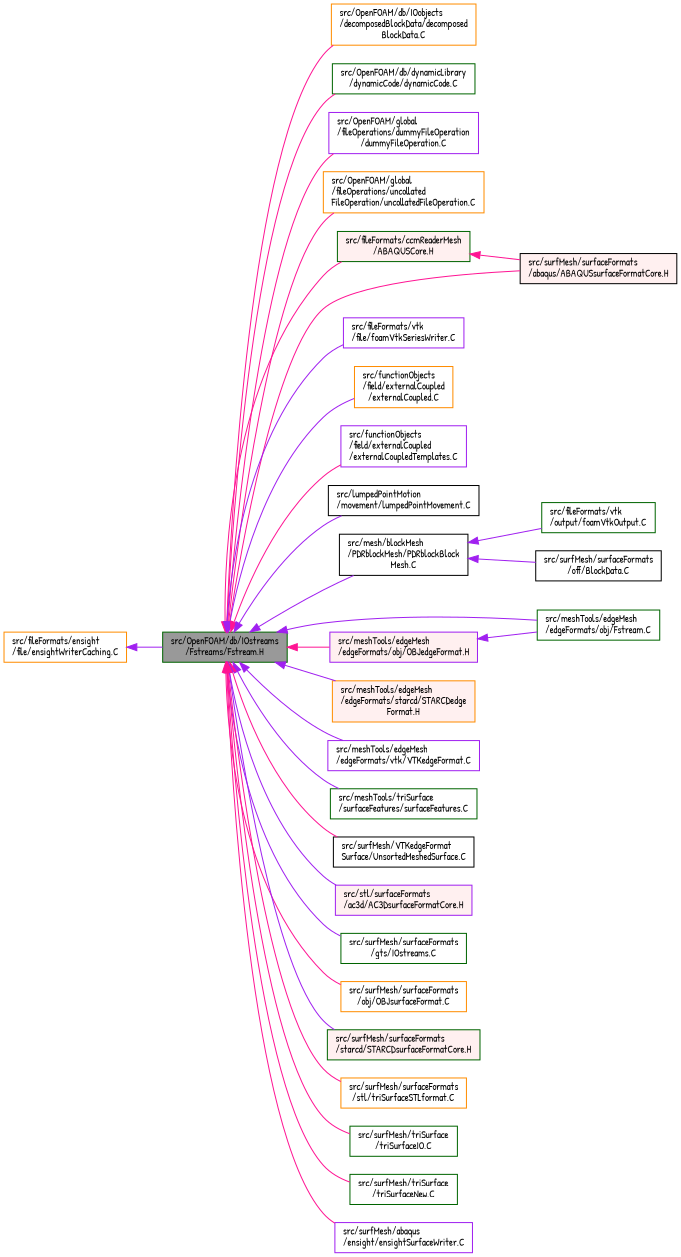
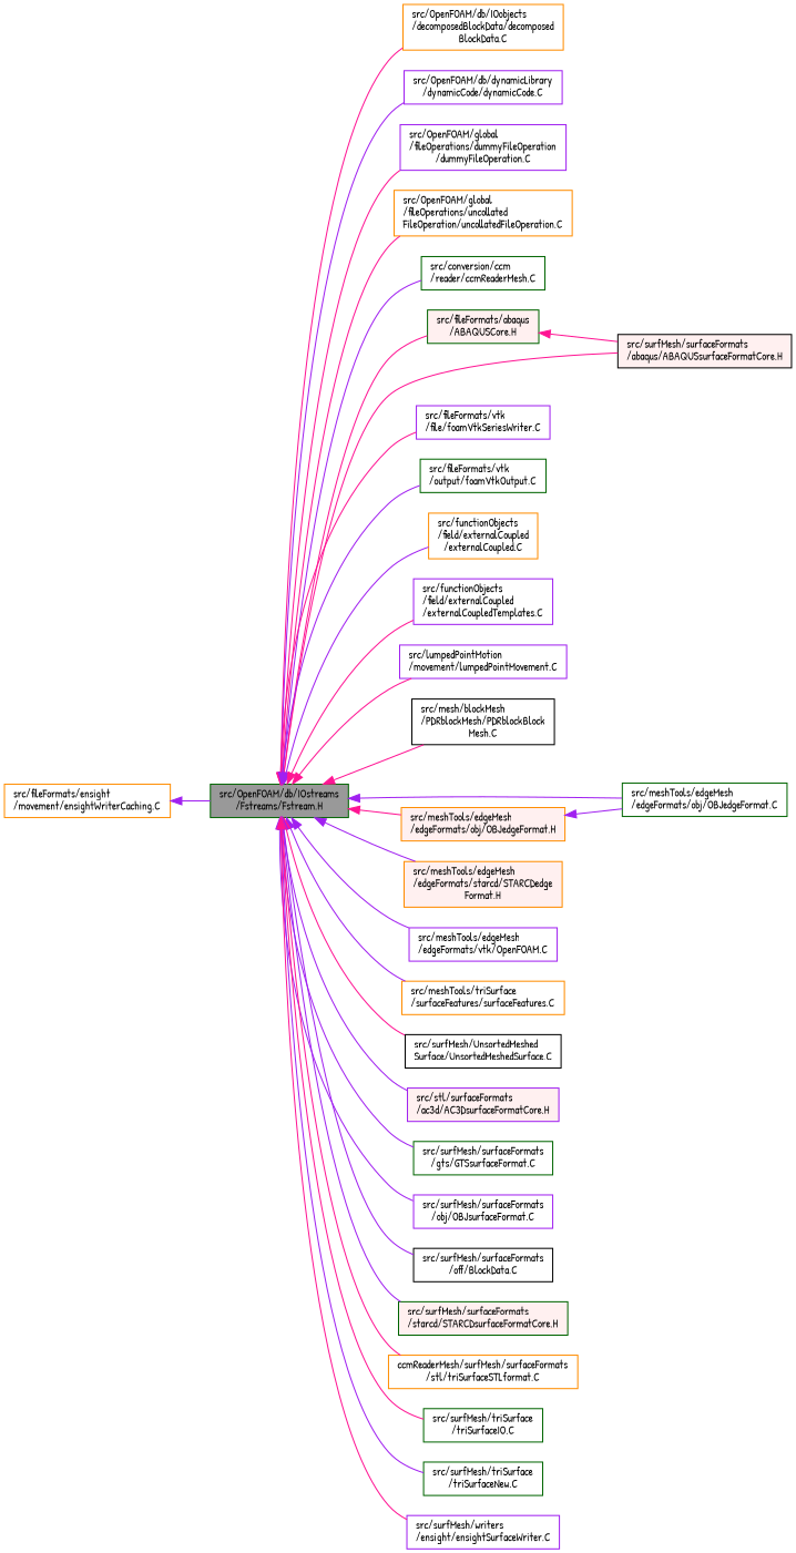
  digraph {
    fontname="Patrick Hand"
    rankdir=LR
    node [color=darkgreen fillcolor=white fontname="Patrick Hand" fontsize=10 shape=box style=filled]
    edge [color=purple dir=back fontname="Patrick Hand" fontsize=10 labelfontname=Helvetica labelfontsize=10 style=solid]
    n1 [fillcolor=grey60 fontcolor=black height=0.2 label="src/OpenFOAM/db/IOstreams\l/Fstreams/Fstream.H" width=0.4]
    n2 [color=darkorange height=0.2 label="src/OpenFOAM/db/IOobjects\l/decomposedBlockData/decomposed\lBlockData.C" width=0.4]
-   n3 [height=0.2 label="src/OpenFOAM/db/dynamicLibrary\l/dynamicCode/dynamicCode.C" width=0.4]
+   n3 [color=purple height=0.2 label="src/OpenFOAM/db/dynamicLibrary\l/dynamicCode/dynamicCode.C" width=0.4]
    n4 [color=purple height=0.2 label="src/OpenFOAM/global\l/fileOperations/dummyFileOperation\l/dummyFileOperation.C" width=0.4]
    n5 [color=darkorange height=0.2 label="src/OpenFOAM/global\l/fileOperations/uncollated\lFileOperation/uncollatedFileOperation.C" width=0.4]
-   n7 [fillcolor="#FFF0F0" height=0.2 label="src/fileFormats/ccmReaderMesh\l/ABAQUSCore.H" width=0.4]
+   n6 [height=0.2 label="src/conversion/ccm\l/reader/ccmReaderMesh.C" width=0.4]
+   n7 [fillcolor="#FFF0F0" height=0.2 label="src/fileFormats/abaqus\l/ABAQUSCore.H" width=0.4]
    n8 [color=black fillcolor="#FFF0F0" height=0.2 label="src/surfMesh/surfaceFormats\l/abaqus/ABAQUSsurfaceFormatCore.H" width=0.4]
    n9 [color=purple height=0.2 label="src/fileFormats/vtk\l/file/foamVtkSeriesWriter.C" width=0.4]
    n10 [height=0.2 label="src/fileFormats/vtk\l/output/foamVtkOutput.C" width=0.4]
    n11 [color=darkorange height=0.2 label="src/functionObjects\l/field/externalCoupled\l/externalCoupled.C" width=0.4]
    n12 [color=purple height=0.2 label="src/functionObjects\l/field/externalCoupled\l/externalCoupledTemplates.C" width=0.4]
-   n13 [color=black height=0.2 label="src/lumpedPointMotion\l/movement/lumpedPointMovement.C" width=0.4]
+   n13 [color=purple height=0.2 label="src/lumpedPointMotion\l/movement/lumpedPointMovement.C" width=0.4]
    n14 [color=black height=0.2 label="src/mesh/blockMesh\l/PDRblockMesh/PDRblockBlock\lMesh.C" width=0.4]
-   n15 [height=0.2 label="src/meshTools/edgeMesh\l/edgeFormats/obj/Fstream.C" width=0.4]
-   n16 [color=purple fillcolor="#FFF0F0" height=0.2 label="src/meshTools/edgeMesh\l/edgeFormats/obj/OBJedgeFormat.H" width=0.4]
+   n15 [height=0.2 label="src/meshTools/edgeMesh\l/edgeFormats/obj/OBJedgeFormat.C" width=0.4]
+   n16 [color=darkorange fillcolor="#FFF0F0" height=0.2 label="src/meshTools/edgeMesh\l/edgeFormats/obj/OBJedgeFormat.H" width=0.4]
    n17 [color=darkorange fillcolor="#FFF0F0" height=0.2 label="src/meshTools/edgeMesh\l/edgeFormats/starcd/STARCDedge\lFormat.H" width=0.4]
-   n18 [color=purple height=0.2 label="src/meshTools/edgeMesh\l/edgeFormats/vtk/VTKedgeFormat.C" width=0.4]
-   n19 [height=0.2 label="src/meshTools/triSurface\l/surfaceFeatures/surfaceFeatures.C" width=0.4]
-   n20 [color=black height=0.2 label="src/surfMesh/VTKedgeFormat\lSurface/UnsortedMeshedSurface.C" width=0.4]
+   n18 [color=purple height=0.2 label="src/meshTools/edgeMesh\l/edgeFormats/vtk/OpenFOAM.C" width=0.4]
+   n19 [color=darkorange height=0.2 label="src/meshTools/triSurface\l/surfaceFeatures/surfaceFeatures.C" width=0.4]
+   n20 [color=black height=0.2 label="src/surfMesh/UnsortedMeshed\lSurface/UnsortedMeshedSurface.C" width=0.4]
    n21 [color=purple fillcolor="#FFF0F0" height=0.2 label="src/stl/surfaceFormats\l/ac3d/AC3DsurfaceFormatCore.H" width=0.4]
-   n22 [height=0.2 label="src/surfMesh/surfaceFormats\l/gts/IOstreams.C" width=0.4]
-   n23 [color=darkorange height=0.2 label="src/surfMesh/surfaceFormats\l/obj/OBJsurfaceFormat.C" width=0.4]
+   n22 [height=0.2 label="src/surfMesh/surfaceFormats\l/gts/GTSsurfaceFormat.C" width=0.4]
+   n23 [color=purple height=0.2 label="src/surfMesh/surfaceFormats\l/obj/OBJsurfaceFormat.C" width=0.4]
    n24 [color=black height=0.2 label="src/surfMesh/surfaceFormats\l/off/BlockData.C" width=0.4]
    n25 [fillcolor="#FFF0F0" height=0.2 label="src/surfMesh/surfaceFormats\l/starcd/STARCDsurfaceFormatCore.H" width=0.4]
-   n26 [color=darkorange height=0.2 label="src/surfMesh/surfaceFormats\l/stl/triSurfaceSTLformat.C" width=0.4]
+   n26 [color=darkorange height=0.2 label="ccmReaderMesh/surfMesh/surfaceFormats\l/stl/triSurfaceSTLformat.C" width=0.4]
    n27 [height=0.2 label="src/surfMesh/triSurface\l/triSurfaceIO.C" width=0.4]
    n28 [height=0.2 label="src/surfMesh/triSurface\l/triSurfaceNew.C" width=0.4]
-   n29 [color=purple height=0.2 label="src/surfMesh/abaqus\l/ensight/ensightSurfaceWriter.C" width=0.4]
-   n30 [color=darkorange height=0.2 label="src/fileFormats/ensight\l/file/ensightWriterCaching.C" width=0.4]
+   n29 [color=purple height=0.2 label="src/surfMesh/writers\l/ensight/ensightSurfaceWriter.C" width=0.4]
+   n30 [color=darkorange height=0.2 label="src/fileFormats/ensight\l/movement/ensightWriterCaching.C" width=0.4]
    n1 -> n2 [color=deeppink]
-   n1 -> n3 [color=deeppink]
+   n1 -> n3
    n1 -> n4 [color=deeppink]
    n1 -> n5 [color=deeppink]
+   n1 -> n6
    n1 -> n7 [color=deeppink]
    n1 -> n8 [color=deeppink]
-   n1 -> n9
-   n14 -> n10
+   n1 -> n9 [color=deeppink]
+   n1 -> n10
    n1 -> n11
    n1 -> n12 [color=deeppink]
-   n1 -> n13
-   n1 -> n14
+   n1 -> n13 [color=deeppink]
+   n1 -> n14 [color=deeppink]
    n1 -> n15
    n1 -> n16 [color=deeppink]
    n1 -> n17
    n1 -> n18
    n1 -> n19
    n1 -> n20 [color=deeppink]
    n1 -> n21
    n1 -> n22
-   n1 -> n23 [color=deeppink]
-   n14 -> n24
+   n1 -> n23
+   n1 -> n24
    n1 -> n25
    n1 -> n26 [color=deeppink]
    n1 -> n27 [color=deeppink]
-   n1 -> n28 [color=deeppink]
+   n1 -> n28
    n1 -> n29 [color=deeppink]
    n7 -> n8 [color=deeppink]
    n16 -> n15
    n30 -> n1
  }
